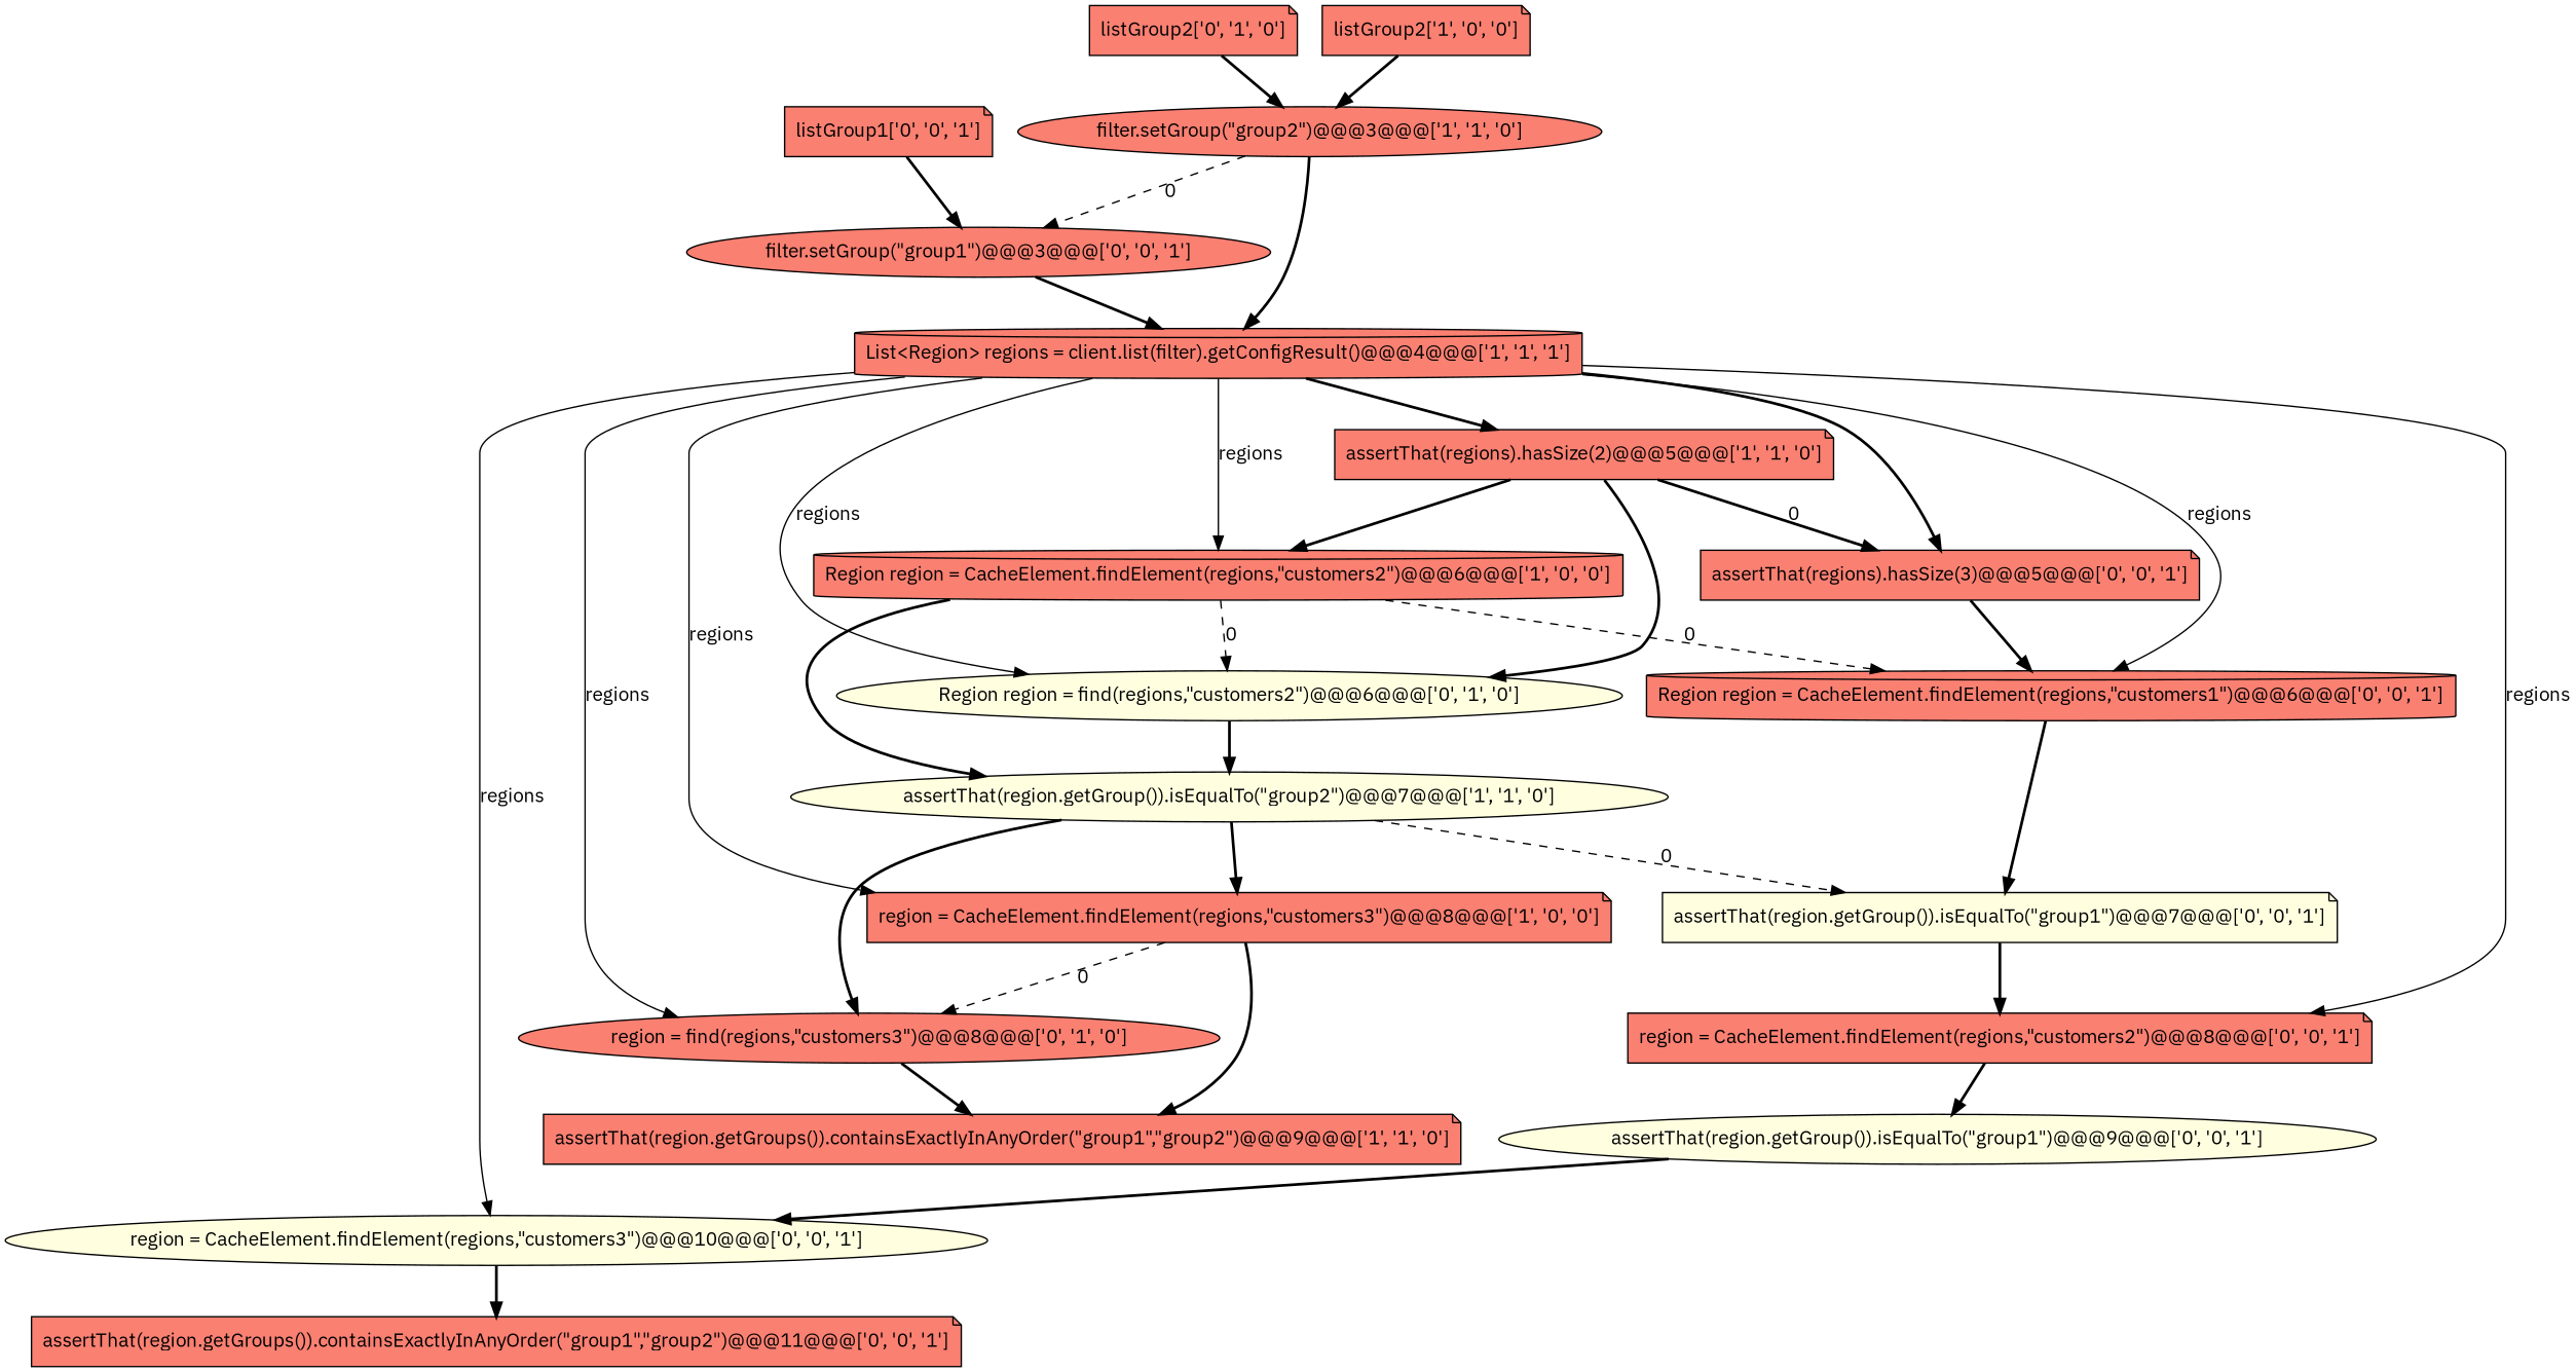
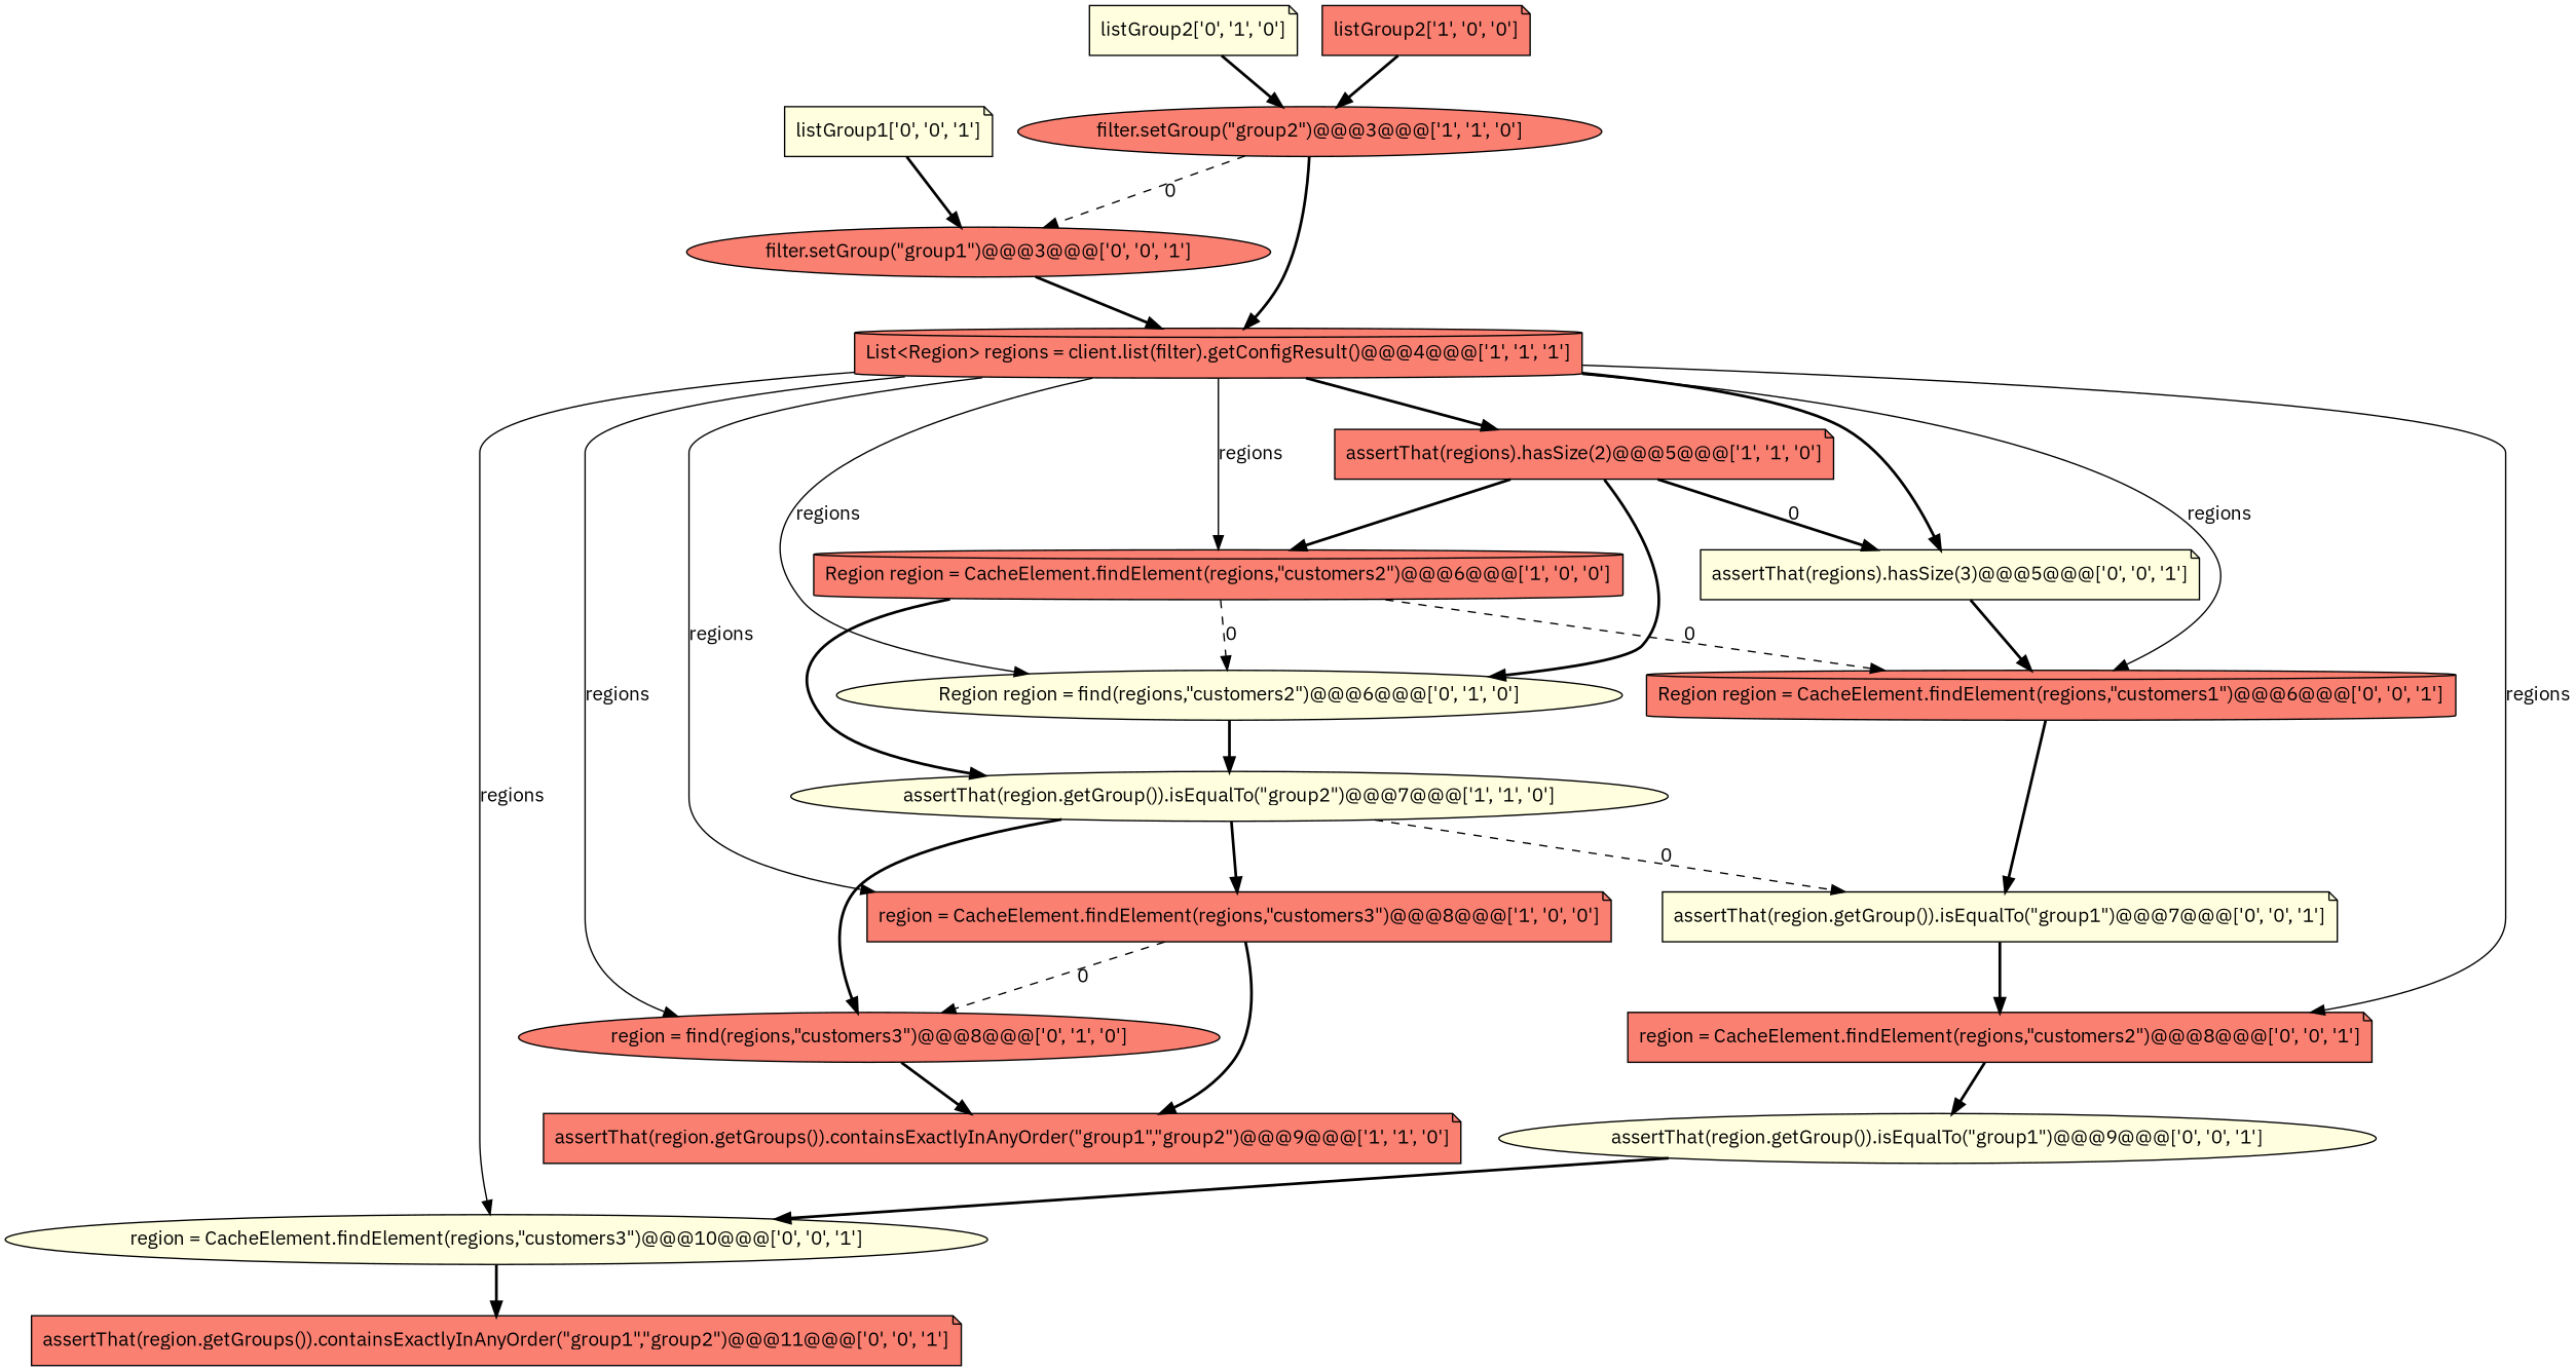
  digraph {
    fontname="IBM Plex Sans"
    node [fillcolor=salmon fontname="IBM Plex Sans" shape=note style=filled]
    edge [fontname="IBM Plex Sans" style=bold]
    n1 [fillcolor=lightyellow label="assertThat(region.getGroup()).isEqualTo(\"group1\")@@@7@@@['0', '0', '1']"]
    n2 [label="region = CacheElement.findElement(regions,\"customers2\")@@@8@@@['0', '0', '1']"]
    n3 [fillcolor=lightyellow label="assertThat(region.getGroup()).isEqualTo(\"group1\")@@@9@@@['0', '0', '1']" shape=ellipse]
    n4 [label="filter.setGroup(\"group2\")@@@3@@@['1', '1', '0']" shape=ellipse]
    n5 [label="List<Region> regions = client.list(filter).getConfigResult()@@@4@@@['1', '1', '1']" shape=cylinder]
    n6 [label="filter.setGroup(\"group1\")@@@3@@@['0', '0', '1']" shape=ellipse]
    n7 [label="region = CacheElement.findElement(regions,\"customers3\")@@@8@@@['1', '0', '0']"]
    n8 [label="region = find(regions,\"customers3\")@@@8@@@['0', '1', '0']" shape=ellipse]
    n9 [label="Region region = CacheElement.findElement(regions,\"customers1\")@@@6@@@['0', '0', '1']" shape=cylinder]
    n10 [fillcolor=lightyellow label="region = CacheElement.findElement(regions,\"customers3\")@@@10@@@['0', '0', '1']" shape=ellipse]
-   n11 [label="assertThat(regions).hasSize(3)@@@5@@@['0', '0', '1']"]
+   n11 [fillcolor=lightyellow label="assertThat(regions).hasSize(3)@@@5@@@['0', '0', '1']"]
    n12 [label="Region region = CacheElement.findElement(regions,\"customers2\")@@@6@@@['1', '0', '0']" shape=cylinder]
    n13 [fillcolor=lightyellow label="Region region = find(regions,\"customers2\")@@@6@@@['0', '1', '0']" shape=ellipse]
    n14 [label="assertThat(regions).hasSize(2)@@@5@@@['1', '1', '0']"]
-   n15 [label="listGroup2['0', '1', '0']"]
+   n15 [fillcolor=lightyellow label="listGroup2['0', '1', '0']"]
    n16 [label="assertThat(region.getGroups()).containsExactlyInAnyOrder(\"group1\",\"group2\")@@@9@@@['1', '1', '0']"]
    n17 [label="assertThat(region.getGroups()).containsExactlyInAnyOrder(\"group1\",\"group2\")@@@11@@@['0', '0', '1']"]
    n18 [fillcolor=lightyellow label="assertThat(region.getGroup()).isEqualTo(\"group2\")@@@7@@@['1', '1', '0']" shape=ellipse]
    n19 [label="listGroup2['1', '0', '0']"]
-   n20 [label="listGroup1['0', '0', '1']"]
+   n20 [fillcolor=lightyellow label="listGroup1['0', '0', '1']"]
    n1 -> n2
    n2 -> n3
    n3 -> n10
    n4 -> n5
    n4 -> n6 [label=0 style=dashed]
    n5 -> n2 [label=regions style=solid]
    n5 -> n7 [label=regions style=solid]
    n5 -> n8 [label=regions style=solid]
    n5 -> n9 [label=regions style=solid]
    n5 -> n10 [label=regions style=solid]
    n5 -> n11
    n5 -> n12 [label=regions style=solid]
    n5 -> n13 [label=regions style=solid]
    n5 -> n14
    n6 -> n5
    n7 -> n8 [label=0 style=dashed]
    n7 -> n16
    n8 -> n16
    n9 -> n1
    n10 -> n17
    n11 -> n9
    n12 -> n9 [label=0 style=dashed]
    n12 -> n13 [label=0 style=dashed]
    n12 -> n18
    n13 -> n18
    n14 -> n11 [label=0]
    n14 -> n12
    n14 -> n13
    n15 -> n4
    n18 -> n1 [label=0 style=dashed]
    n18 -> n7
    n18 -> n8
    n19 -> n4
    n20 -> n6
  }
